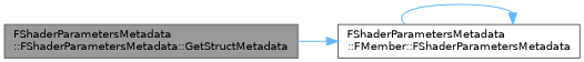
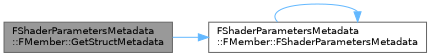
  digraph {
    rankdir=LR
    node [fontname=Helvetica fontsize=10 shape=box style=filled]
    edge [color=steelblue1 fontname=Helvetica fontsize=10 labelfontname=Helvetica labelfontsize=10 style=solid]
-   n1 [color=gray40 fillcolor=grey60 fontcolor=black height=0.2 label="FShaderParametersMetadata\l::FShaderParametersMetadata::GetStructMetadata" width=0.4]
+   n1 [color=gray40 fillcolor=grey60 fontcolor=black height=0.2 label="FShaderParametersMetadata\l::FMember::GetStructMetadata" width=0.4]
    n2 [color=grey40 fillcolor=white height=0.2 label="FShaderParametersMetadata\l::FMember::FShaderParametersMetadata" width=0.4]
    n1 -> n2
    n2 -> n2
  }
